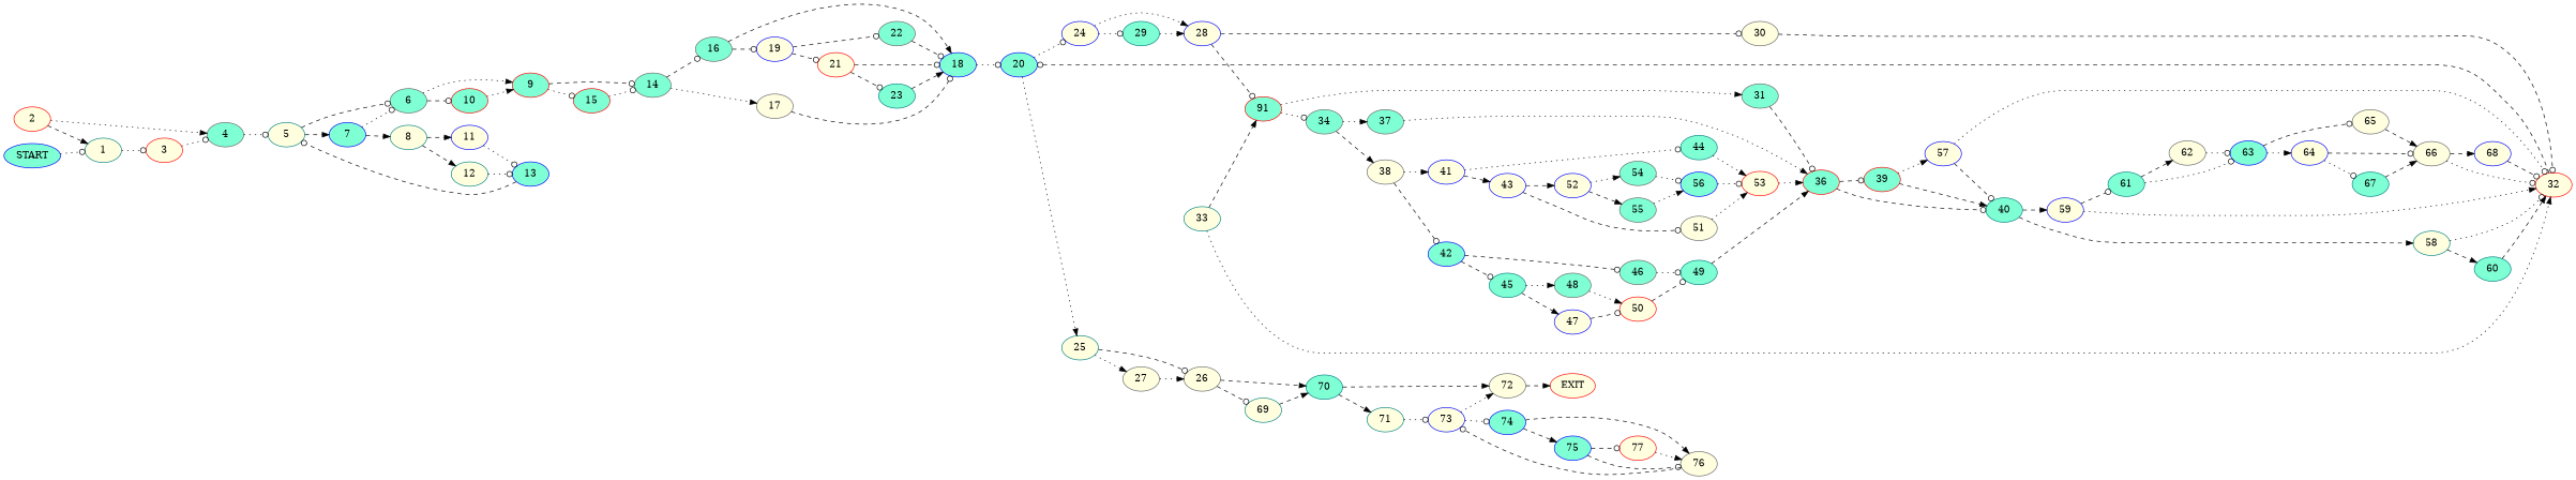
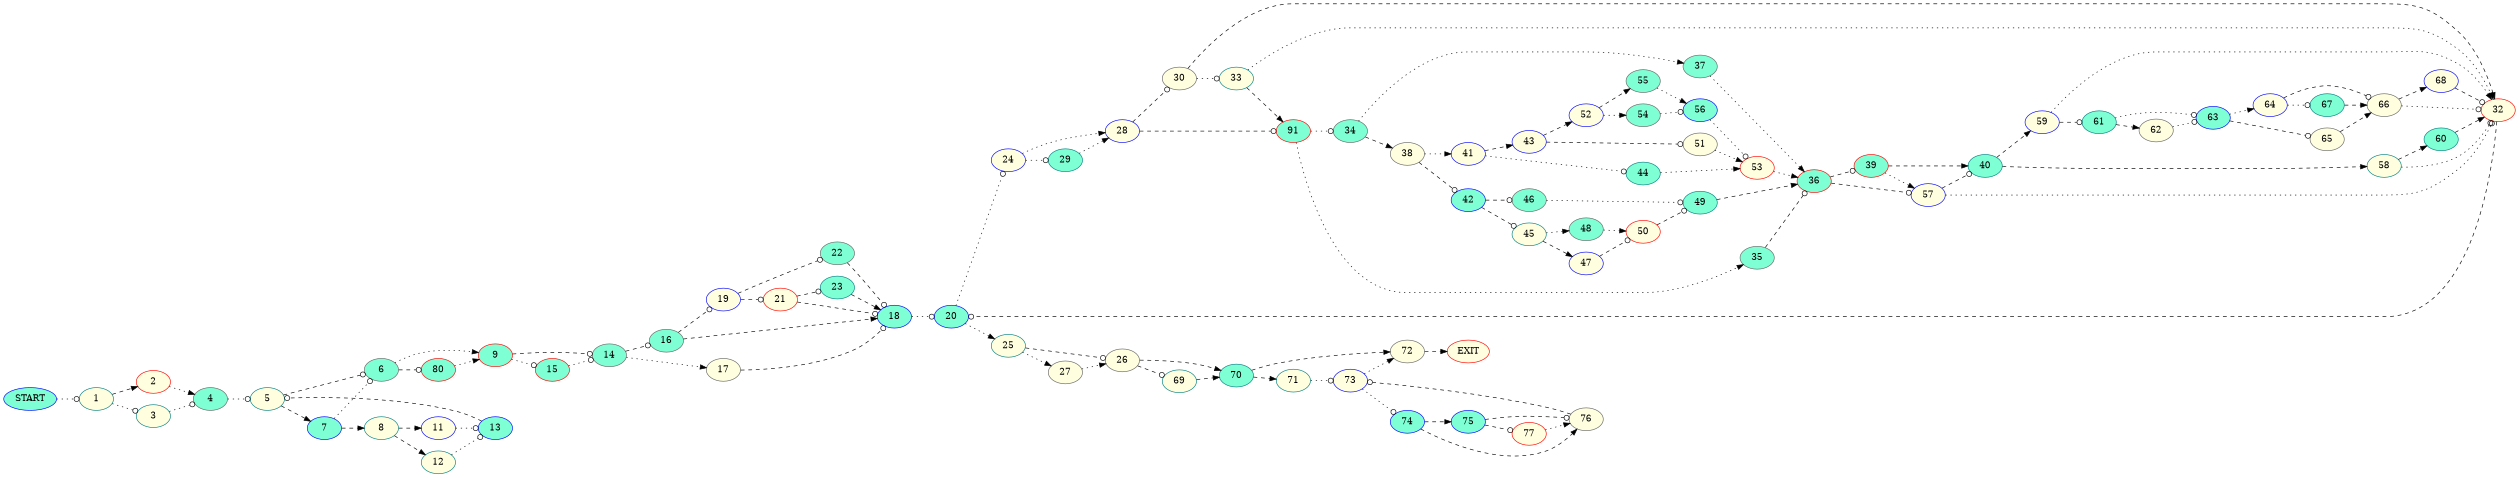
  digraph {
    rankdir=LR
    node [color=blue fillcolor=lightyellow style=filled]
    edge [arrowhead=odot style=dashed]
    n1 [fillcolor=aquamarine label=START]
    1 [color=teal]
    2 [color=red]
-   3 [color=red]
+   3 [color=teal]
    n5 [color=red label=EXIT]
    4 [color=gray40 fillcolor=aquamarine]
    5 [color=teal]
    6 [color=gray40 fillcolor=aquamarine]
    7 [fillcolor=aquamarine]
    9 [color=red fillcolor=aquamarine]
-   10 [color=red fillcolor=aquamarine]
+   10 [color=red fillcolor=aquamarine label=80]
    8 [color=teal]
    14 [color=gray40 fillcolor=aquamarine]
    15 [color=red fillcolor=aquamarine]
    11
    12 [color=teal]
    13 [fillcolor=aquamarine]
    16 [color=gray40 fillcolor=aquamarine]
    17 [color=gray40]
    18 [fillcolor=aquamarine]
    19
    20 [fillcolor=aquamarine]
    21 [color=red]
    22 [color=gray40 fillcolor=aquamarine]
    24
    25 [color=teal]
    23 [color=teal fillcolor=aquamarine]
    28
    29 [color=teal fillcolor=aquamarine]
    26 [color=gray40]
    27 [color=gray40]
    30 [color=gray40]
    n33 [color=red fillcolor=aquamarine label=91]
    69 [color=teal]
    70 [color=teal fillcolor=aquamarine]
    71 [color=teal]
    72 [color=gray40]
    32 [color=red]
    33 [color=teal]
    34 [color=gray40 fillcolor=aquamarine]
-   35 [color=gray40 fillcolor=aquamarine label=31]
+   35 [color=gray40 fillcolor=aquamarine]
    37 [color=gray40 fillcolor=aquamarine]
    38 [color=gray40]
    36 [color=red fillcolor=aquamarine]
    41
    42 [fillcolor=aquamarine]
    39 [color=red fillcolor=aquamarine]
    40 [color=teal fillcolor=aquamarine]
    57
    58 [color=teal]
    59
    43
    44 [color=teal fillcolor=aquamarine]
-   45 [color=teal fillcolor=aquamarine]
+   45 [color=teal]
    46 [color=gray40 fillcolor=aquamarine]
    60 [color=teal fillcolor=aquamarine]
    61 [color=teal fillcolor=aquamarine]
    51 [color=gray40]
    52
    53 [color=red]
    47
    48 [color=gray40 fillcolor=aquamarine]
    49 [color=teal fillcolor=aquamarine]
    54 [color=gray40 fillcolor=aquamarine]
    55 [color=gray40 fillcolor=aquamarine]
    50 [color=red]
    56 [fillcolor=aquamarine]
    62 [color=gray40]
    63 [fillcolor=aquamarine]
    64
    65 [color=gray40]
    66 [color=gray40]
    67 [color=teal fillcolor=aquamarine]
    68
    73
    74 [fillcolor=aquamarine]
    75 [fillcolor=aquamarine]
    76 [color=gray40]
    77 [color=red]
    n1 -> 1 [style=dotted]
-   2 -> 1 [arrowhead=normal]
+   1 -> 2 [arrowhead=normal]
    1 -> 3 [style=dotted]
    2 -> 4 [arrowhead=normal style=dotted]
    3 -> 4 [style=dotted]
    4 -> 5 [style=dotted]
    5 -> 6
    5 -> 7 [arrowhead=normal]
    6 -> 9 [arrowhead=normal style=dotted]
    6 -> 10
    7 -> 6 [style=dotted]
    7 -> 8 [arrowhead=normal]
    9 -> 14
    9 -> 15 [style=dotted]
    10 -> 9 [arrowhead=normal style=dotted]
    8 -> 11 [arrowhead=normal]
    8 -> 12 [arrowhead=normal]
    14 -> 16
    14 -> 17 [arrowhead=normal style=dotted]
    15 -> 14 [style=dotted]
    11 -> 13 [style=dotted]
    12 -> 13 [style=dotted]
    13 -> 5
    16 -> 18 [arrowhead=normal]
    16 -> 19
    17 -> 18
    18 -> 20 [style=dotted]
    19 -> 21
    19 -> 22
    20 -> 24 [style=dotted]
    20 -> 25 [arrowhead=normal style=dotted]
    21 -> 18
    21 -> 23
    22 -> 18
    24 -> 28 [arrowhead=normal style=dotted]
    24 -> 29 [style=dotted]
    25 -> 26
    25 -> 27 [arrowhead=normal style=dotted]
    23 -> 18 [arrowhead=normal]
    28 -> 30
    28 -> n33
    29 -> 28 [arrowhead=normal style=dotted]
    26 -> 69
    26 -> 70 [arrowhead=normal]
    27 -> 26 [arrowhead=normal style=dotted]
-   30 -> 32
+   30 -> 32 [arrowhead=normal]
+   30 -> 33 [style=dotted]
    n33 -> 34 [style=dotted]
    n33 -> 35 [arrowhead=normal style=dotted]
    69 -> 70 [arrowhead=normal]
    70 -> 71 [arrowhead=normal]
    70 -> 72 [arrowhead=normal]
    71 -> 73 [style=dotted]
    72 -> n5 [arrowhead=normal]
    32 -> 20
    33 -> n33 [arrowhead=normal]
    33 -> 32 [arrowhead=normal style=dotted]
    34 -> 37 [arrowhead=normal style=dotted]
    34 -> 38 [arrowhead=normal]
    35 -> 36
    37 -> 36 [arrowhead=normal style=dotted]
    38 -> 41 [arrowhead=normal style=dotted]
    38 -> 42
    36 -> 39
-   36 -> 40
+   36 -> 57
    41 -> 43 [arrowhead=normal]
    41 -> 44 [style=dotted]
    42 -> 45
    42 -> 46
    39 -> 40 [arrowhead=normal]
    39 -> 57 [arrowhead=normal style=dotted]
    40 -> 58 [arrowhead=normal]
    40 -> 59 [arrowhead=normal]
    57 -> 32 [style=dotted]
    57 -> 40
    58 -> 32 [style=dotted]
    58 -> 60 [arrowhead=normal]
    59 -> 32 [arrowhead=normal style=dotted]
    59 -> 61
    43 -> 51
    43 -> 52 [arrowhead=normal]
    44 -> 53 [arrowhead=normal style=dotted]
    45 -> 47 [arrowhead=normal]
    45 -> 48 [arrowhead=normal style=dotted]
    46 -> 49 [style=dotted]
    60 -> 32 [arrowhead=normal]
    61 -> 62 [arrowhead=normal]
    61 -> 63 [style=dotted]
    51 -> 53 [arrowhead=normal style=dotted]
    52 -> 54 [arrowhead=normal style=dotted]
    52 -> 55 [arrowhead=normal]
    53 -> 36 [arrowhead=normal style=dotted]
    47 -> 50
    48 -> 50 [arrowhead=normal style=dotted]
    49 -> 36 [arrowhead=normal]
    54 -> 56 [style=dotted]
    55 -> 56 [arrowhead=normal style=dotted]
    50 -> 49
    56 -> 53 [style=dotted]
    62 -> 63 [style=dotted]
    63 -> 64 [arrowhead=normal style=dotted]
    63 -> 65
    64 -> 66
    64 -> 67 [style=dotted]
    65 -> 66 [arrowhead=normal]
    66 -> 32 [style=dotted]
    66 -> 68 [arrowhead=normal]
    67 -> 66 [arrowhead=normal]
    68 -> 32
    73 -> 72 [arrowhead=normal style=dotted]
    73 -> 74 [style=dotted]
    74 -> 75 [arrowhead=normal]
    74 -> 76 [arrowhead=normal]
    75 -> 76
    75 -> 77
    76 -> 73
    77 -> 76 [arrowhead=normal style=dotted]
  }
